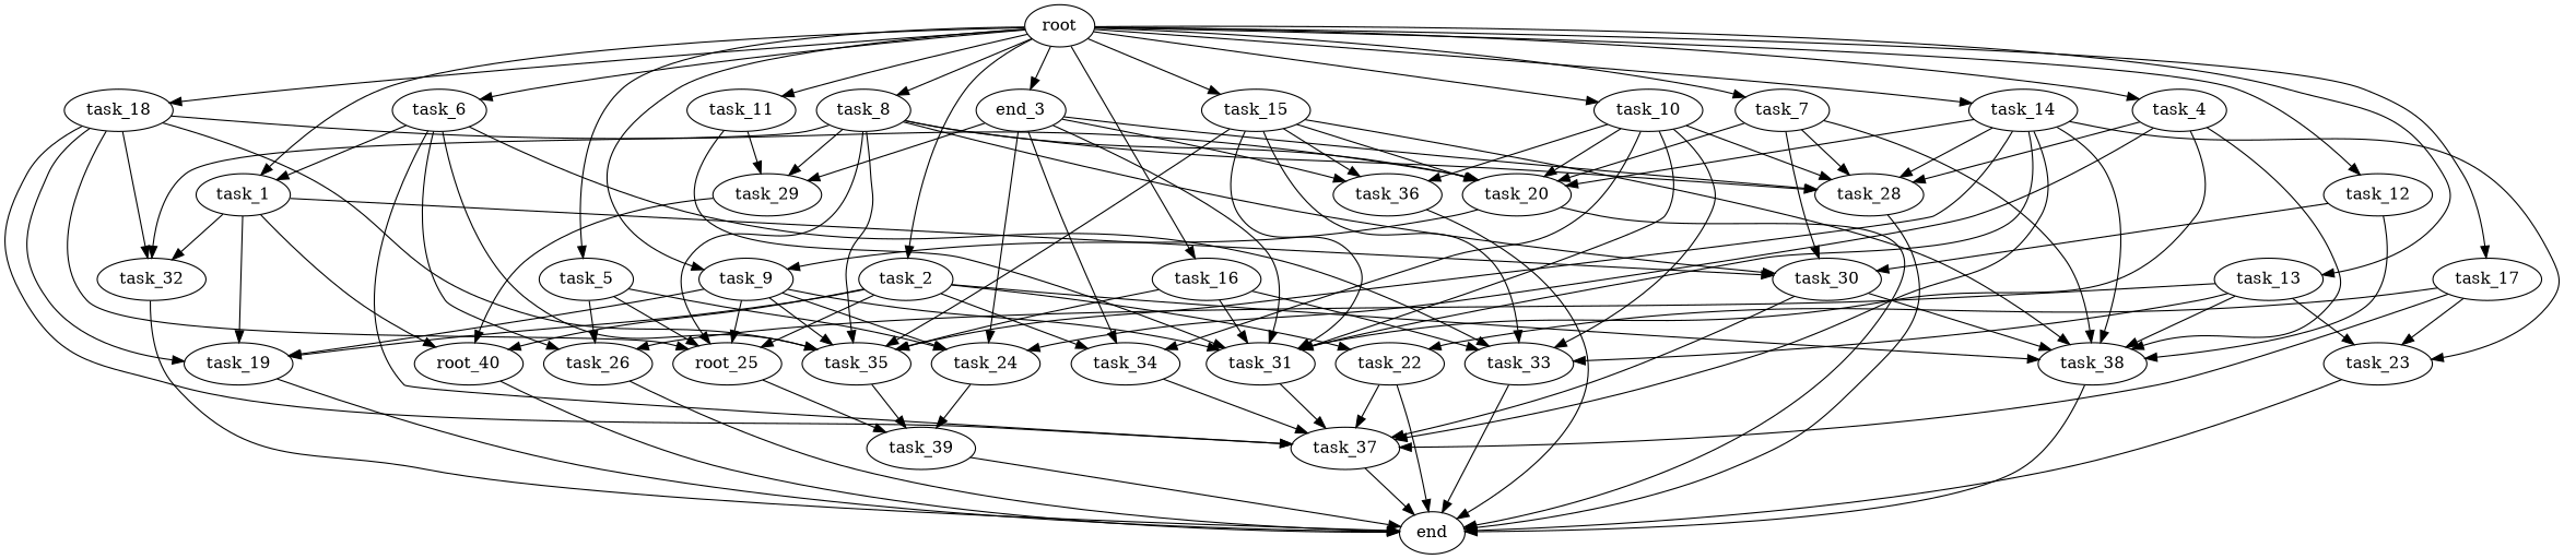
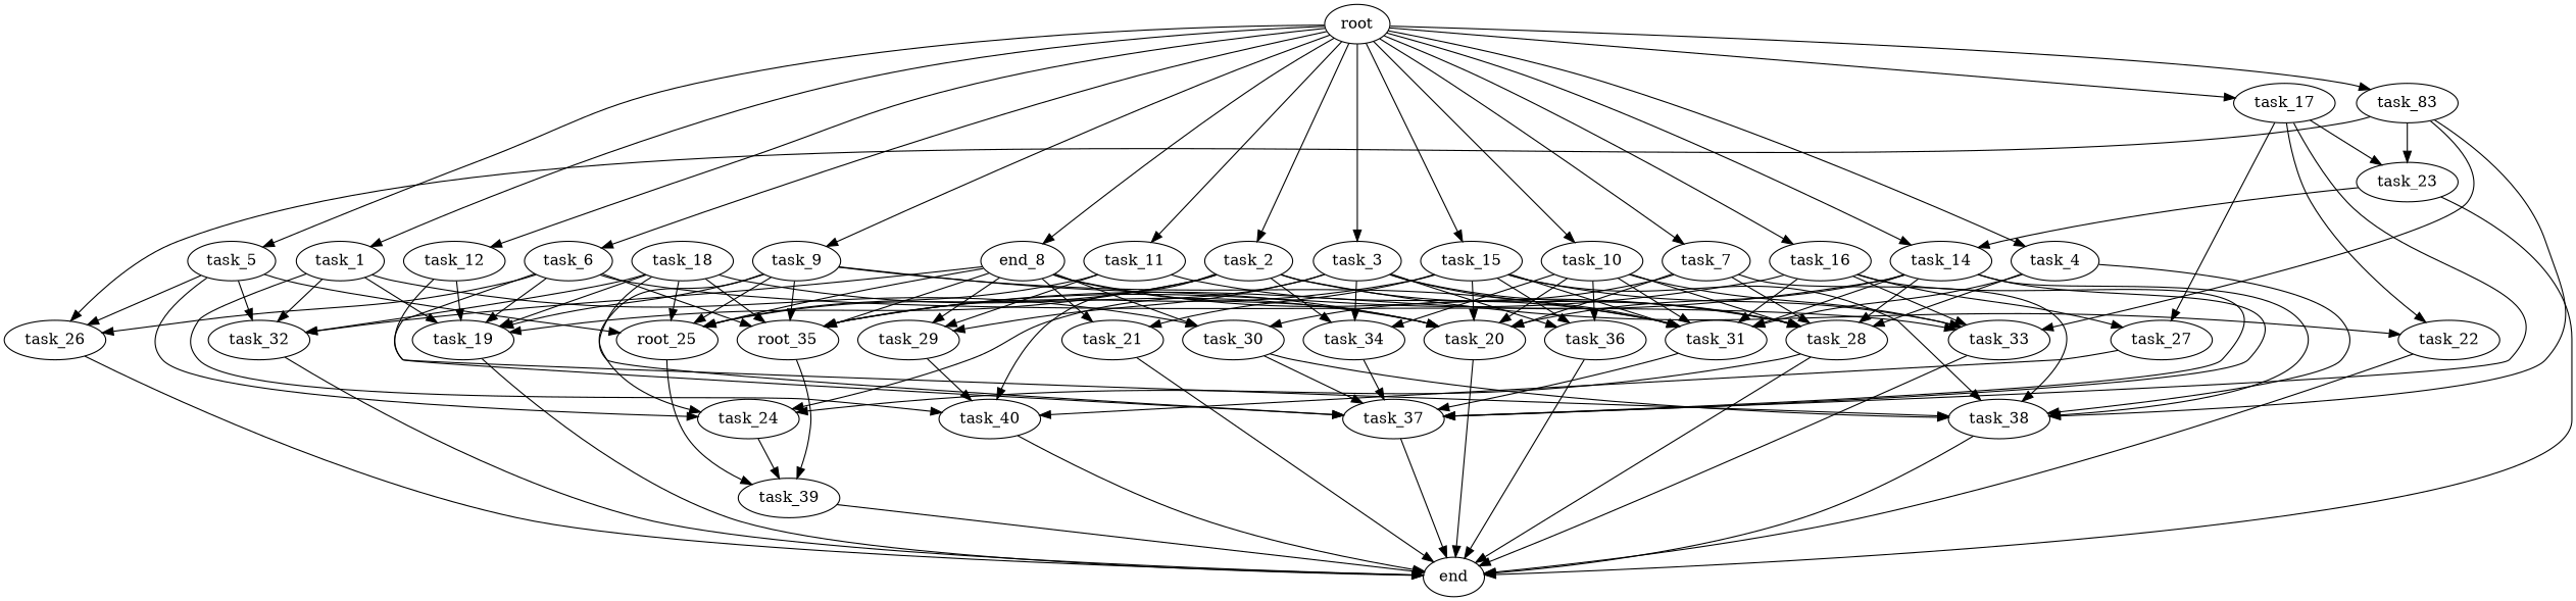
  digraph {
    root
    task_1
    task_2
-   task_3 [label=end_3]
+   task_3
    task_4
    task_5
    task_6
    task_7
-   task_8
+   task_8 [label=end_8]
    task_9
    task_10
    task_11
    task_12
-   task_13
+   task_13 [label=task_83]
    task_14
    task_15
    task_16
    task_17
    task_18
    task_19
    task_30
    task_32
-   task_40 [label=root_40]
+   task_40
    task_22
    n25 [label=root_25]
    task_28
    task_34
    task_24
    task_29
    task_31
    task_36
    task_38
    task_26
    task_33
-   task_35
+   task_35 [label=root_35]
    task_37
    task_20
+   task_21
    task_23
+   task_27
    end
    task_39
    root -> task_1
    root -> task_2
    root -> task_3
    root -> task_4
    root -> task_5
    root -> task_6
    root -> task_7
    root -> task_8
    root -> task_9
    root -> task_10
    root -> task_11
    root -> task_12
    root -> task_13
    root -> task_14
    root -> task_15
    root -> task_16
    root -> task_17
-   root -> task_18
    task_1 -> task_19
    task_1 -> task_30
    task_1 -> task_32
    task_1 -> task_40
    task_2 -> task_19
    task_2 -> task_40
    task_2 -> task_22
    task_2 -> n25
-   task_2 -> task_38
+   task_2 -> task_28
    task_2 -> task_34
    task_3 -> task_28
    task_3 -> task_34
    task_3 -> task_24
    task_3 -> task_29
    task_3 -> task_31
    task_3 -> task_36
    task_4 -> task_28
-   task_4 -> task_24
+   task_28 -> task_24
    task_4 -> task_31
    task_4 -> task_38
+   task_5 -> task_32
    task_5 -> n25
    task_5 -> task_24
    task_5 -> task_26
-   task_6 -> task_1
+   task_6 -> task_19
    task_6 -> task_26
    task_6 -> task_33
    task_6 -> task_35
    task_6 -> task_37
    task_7 -> task_30
    task_7 -> task_28
    task_7 -> task_38
    task_7 -> task_20
    task_8 -> task_30
    task_8 -> task_32
    task_8 -> n25
    task_8 -> task_28
    task_8 -> task_29
    task_8 -> task_35
    task_8 -> task_20
+   task_8 -> task_21
    task_9 -> task_19
    task_9 -> n25
    task_9 -> task_24
    task_9 -> task_31
    task_9 -> task_35
-   task_20 -> task_9
+   task_9 -> task_20
    task_10 -> task_28
    task_10 -> task_34
    task_10 -> task_31
    task_10 -> task_36
    task_10 -> task_33
    task_10 -> task_20
+   task_11 -> n25
    task_11 -> task_29
    task_11 -> task_31
-   task_12 -> task_30
+   task_12 -> task_19
    task_12 -> task_38
    task_13 -> task_38
    task_13 -> task_26
    task_13 -> task_33
    task_13 -> task_23
    task_14 -> task_28
    task_14 -> task_31
    task_14 -> task_38
    task_14 -> task_35
    task_14 -> task_37
    task_14 -> task_20
-   task_14 -> task_23
+   task_23 -> task_14
    task_15 -> task_31
    task_15 -> task_36
    task_15 -> task_38
    task_15 -> task_33
    task_15 -> task_35
    task_15 -> task_20
+   task_15 -> task_21
    task_16 -> task_31
    task_16 -> task_33
    task_16 -> task_35
-   task_22 -> task_37
+   task_16 -> task_37
+   task_16 -> task_27
    task_17 -> task_22
    task_17 -> task_37
    task_17 -> task_23
+   task_17 -> task_27
    task_18 -> task_19
    task_18 -> task_32
    task_18 -> n25
    task_18 -> task_35
    task_18 -> task_37
    task_18 -> task_20
    task_19 -> end
    task_30 -> task_38
    task_30 -> task_37
    task_32 -> end
    task_40 -> end
    task_22 -> end
    n25 -> task_39
    task_28 -> end
    task_34 -> task_37
    task_24 -> task_39
    task_29 -> task_40
    task_31 -> task_37
    task_36 -> end
    task_38 -> end
    task_26 -> end
    task_33 -> end
    task_35 -> task_39
    task_37 -> end
    task_20 -> end
+   task_21 -> end
    task_23 -> end
+   task_27 -> task_40
    task_39 -> end
  }
